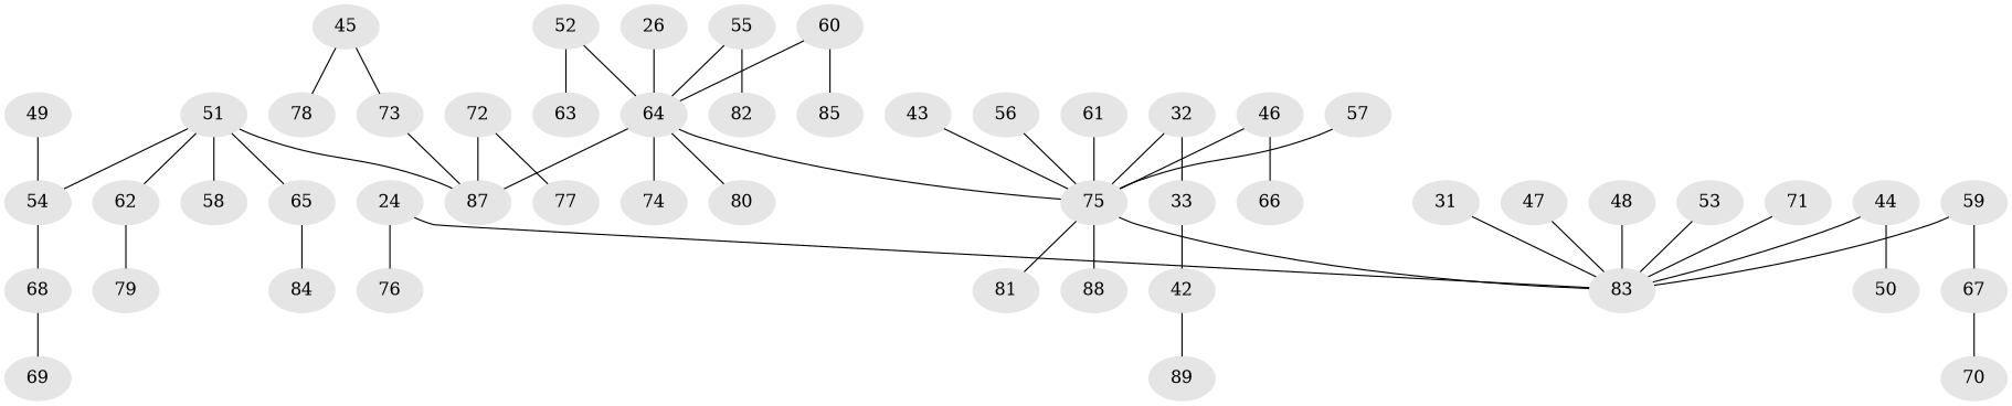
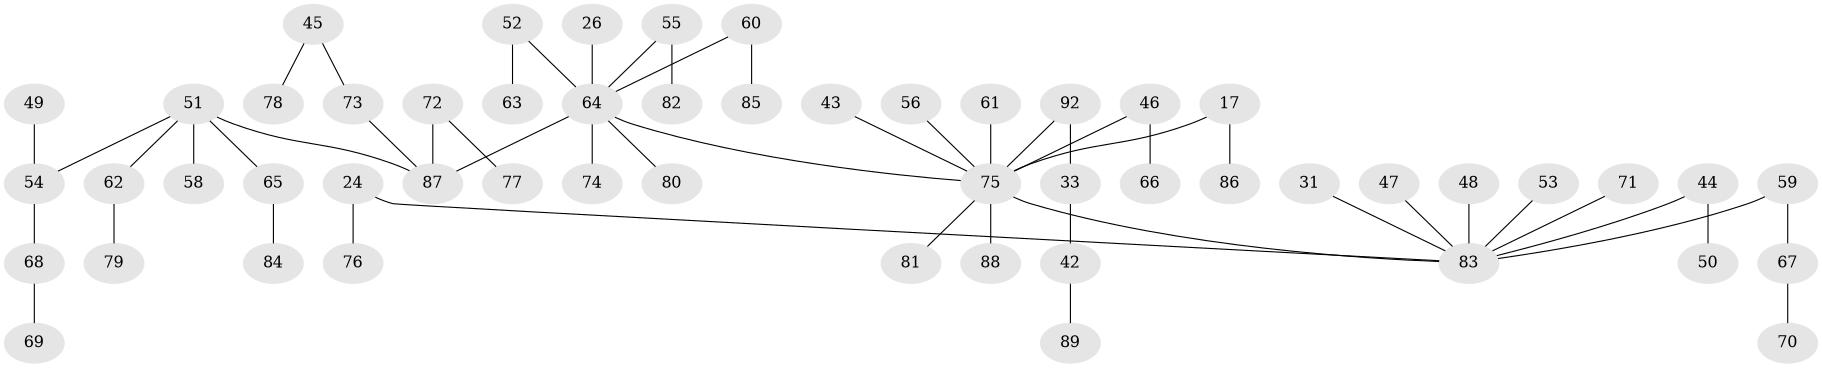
  graph {
    node [color=gray90 style=filled]
    24
    76
    83 [super="+16+22+18"]
    64 [super="+10+23+27+34+37"]
    75 [super="+41"]
    87 [super="+25"]
    74
    80
    26
    31
-   32
+   32 [label=92]
    33
    42
    81
    88
    89
    43
    44
    50
    73 [super="+39"]
    45
    78
    46
    66
    47
    48
    54 [super="+30+36+38"]
    68
    49
    51 [super="+12"]
    58
    62
    65
    79
    84
    52
    63
    53
    69
    55
    82
    56
-   57
+   57 [label=17]
+   86
    59
    67
    70
    60
    85
    61
    71
    72 [super="+35"]
    77
    24 -- 76
    24 -- 83
    64 -- 75
    64 -- 87
    64 -- 74
    64 -- 80
    75 -- 83
    75 -- 81
    75 -- 88
    26 -- 64
    31 -- 83
    32 -- 75
    32 -- 33
    33 -- 42
    42 -- 89
    43 -- 75
    44 -- 83
    44 -- 50
    73 -- 87
    45 -- 73
    45 -- 78
    46 -- 75
    46 -- 66
    47 -- 83
    48 -- 83
    54 -- 68
    68 -- 69
    49 -- 54
    51 -- 87
    51 -- 54
    51 -- 58
    51 -- 62
    51 -- 65
    62 -- 79
    65 -- 84
    52 -- 64
    52 -- 63
    53 -- 83
    55 -- 64
    55 -- 82
    56 -- 75
    57 -- 75
+   57 -- 86
    59 -- 83
    59 -- 67
    67 -- 70
    60 -- 64
    60 -- 85
    61 -- 75
    71 -- 83
    72 -- 87
    72 -- 77
  }
